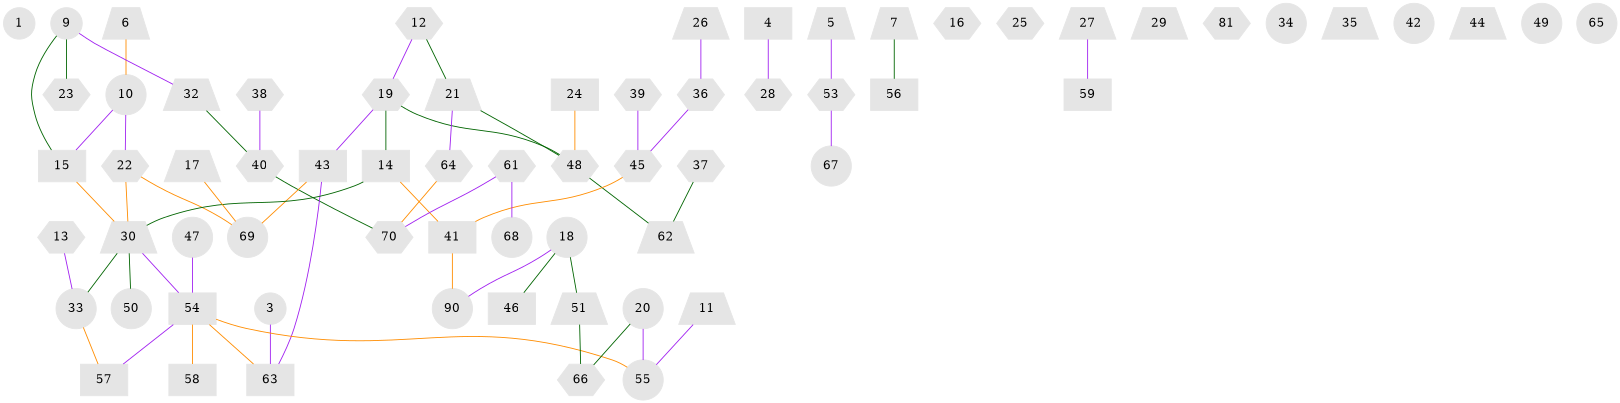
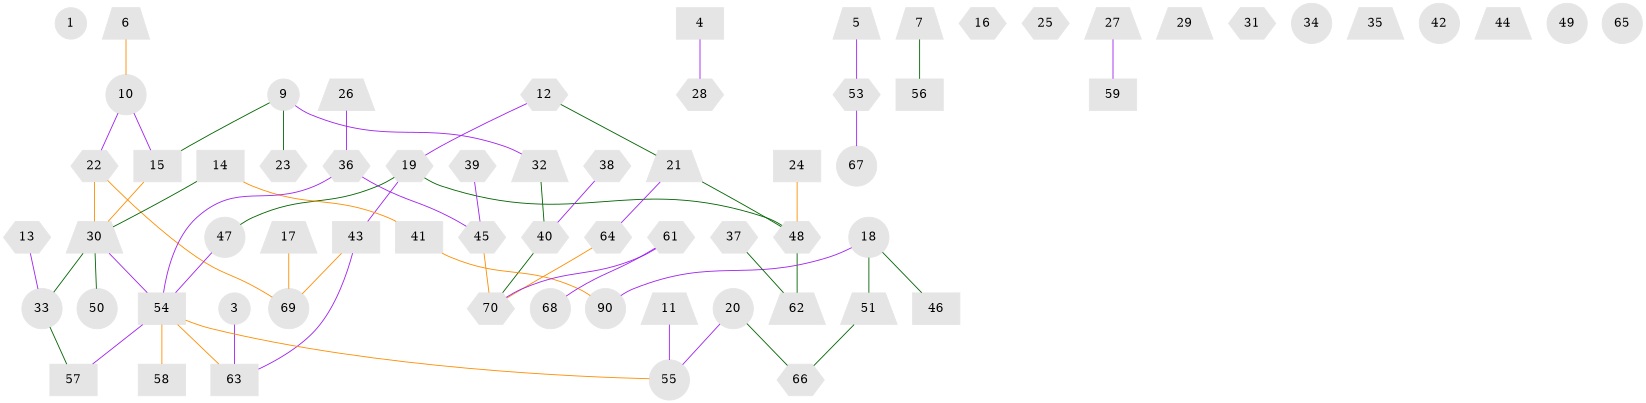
  graph {
    node [color=gray90 shape=hexagon style=filled]
    edge [color=purple]
    1 [shape=circle]
    57 [shape=box]
    68 [shape=circle]
    3 [shape=circle]
    63 [shape=box]
    4 [shape=box]
    28
    5 [shape=trapezium]
    53
    67 [shape=circle]
    6 [shape=trapezium]
    10 [shape=circle]
    15 [shape=box]
    22
    7 [shape=trapezium]
    56 [shape=box]
    11 [shape=trapezium]
    55 [shape=circle]
    9 [shape=circle]
    23
    32 [shape=trapezium]
    30 [shape=trapezium]
    40
    69 [shape=circle]
    12
    19
    21 [shape=trapezium]
    43 [shape=box]
    47 [shape=circle]
    48
    64
    33 [shape=circle]
    13
    14 [shape=box]
    41 [shape=box]
    50 [shape=circle]
    54 [shape=box]
    n38 [label=90 shape=circle]
    16
    17 [shape=trapezium]
    18 [shape=circle]
    46 [shape=box]
    51 [shape=trapezium]
    66
    62 [shape=trapezium]
    20 [shape=circle]
    70
    24 [shape=box]
    25
    26 [shape=trapezium]
    36
    45
    27 [shape=trapezium]
    59 [shape=box]
    29 [shape=trapezium]
    58 [shape=box]
-   31 [label=81]
+   31
    34 [shape=circle]
    35 [shape=trapezium]
    37
    38
    39
    42 [shape=circle]
    44 [shape=trapezium]
    49 [shape=circle]
    61
    65 [shape=circle]
    3 -- 63
    4 -- 28
    5 -- 53
    53 -- 67
    6 -- 10 [color=darkorange]
    10 -- 15
    10 -- 22
    15 -- 30 [color=darkorange]
    22 -- 30 [color=darkorange]
    22 -- 69 [color=darkorange]
    7 -- 56 [color=darkgreen]
    11 -- 55
    9 -- 15 [color=darkgreen]
    9 -- 23 [color=darkgreen]
    9 -- 32
    32 -- 40 [color=darkgreen]
    30 -- 33 [color=darkgreen]
    30 -- 50 [color=darkgreen]
    30 -- 54
    40 -- 70 [color=darkgreen]
    12 -- 19
    12 -- 21 [color=darkgreen]
    19 -- 43
-   19 -- 14 [color=darkgreen]
+   19 -- 47 [color=darkgreen]
    19 -- 48 [color=darkgreen]
    21 -- 48 [color=darkgreen]
    21 -- 64
    43 -- 63
    43 -- 69 [color=darkorange]
    47 -- 54
    48 -- 62 [color=darkgreen]
    64 -- 70 [color=darkorange]
-   33 -- 57 [color=darkorange]
+   33 -- 57 [color=darkgreen]
    13 -- 33
    14 -- 30 [color=darkgreen]
    14 -- 41 [color=darkorange]
    41 -- n38 [color=darkorange]
    54 -- 57
    54 -- 63 [color=darkorange]
    54 -- 55 [color=darkorange]
    54 -- 58 [color=darkorange]
    17 -- 69 [color=darkorange]
    18 -- n38
    18 -- 46 [color=darkgreen]
    18 -- 51 [color=darkgreen]
    51 -- 66 [color=darkgreen]
    20 -- 55
    20 -- 66 [color=darkgreen]
    24 -- 48 [color=darkorange]
    26 -- 36
+   36 -- 54
    36 -- 45
-   45 -- 41 [color=darkorange]
+   45 -- 70 [color=darkorange]
    27 -- 59
    37 -- 62 [color=darkgreen]
    38 -- 40
    39 -- 45
    61 -- 68
    61 -- 70
  }
